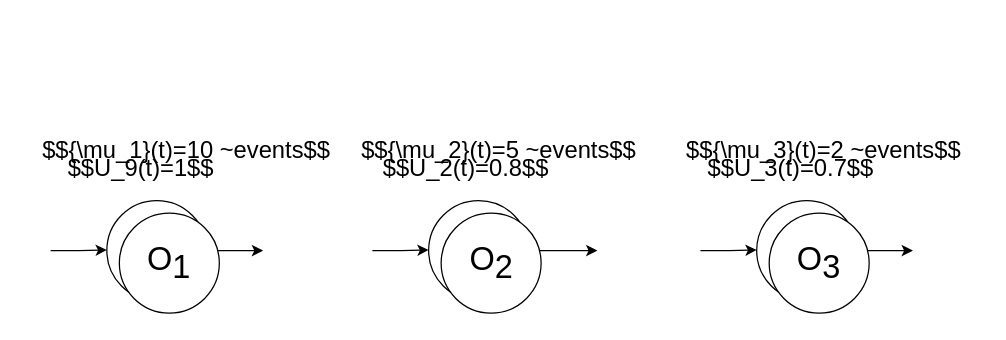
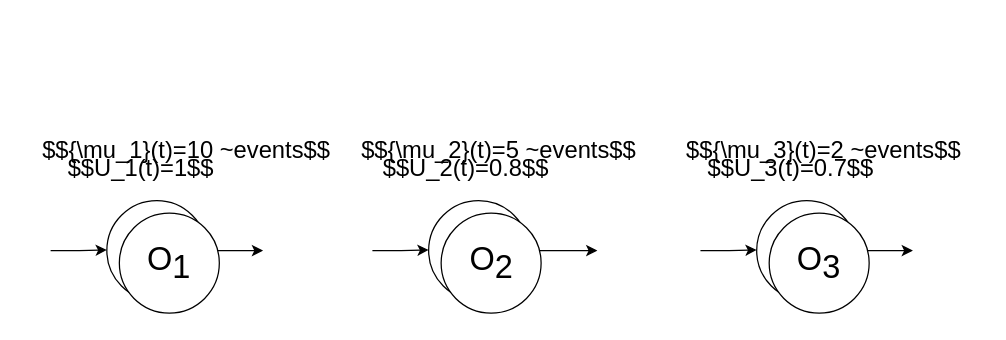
  <mxCell id="0" />
  <mxCell id="1" parent="0" />
  <mxCell id="2" style="edgeStyle=orthogonalEdgeStyle;rounded=0;orthogonalLoop=1;jettySize=auto;html=1;exitX=1;exitY=0.5;exitDx=0;exitDy=0;fontSize=20;" parent="1" source="3" edge="1"><mxGeometry relative="1" as="geometry"><mxPoint x="210" y="200" as="targetPoint" /></mxGeometry></mxCell>
  <mxCell id="3" value="&lt;span style=&quot;font-size: 19px&quot;&gt;O&lt;sub&gt;1&lt;/sub&gt;&lt;/span&gt;" style="ellipse;whiteSpace=wrap;html=1;fontSize=24;" parent="1" vertex="1"><mxGeometry x="85" y="160" width="80" height="80" as="geometry" /></mxCell>
  <mxCell id="4" style="edgeStyle=orthogonalEdgeStyle;rounded=0;orthogonalLoop=1;jettySize=auto;html=1;exitX=1;exitY=0.5;exitDx=0;exitDy=0;fontSize=20;" parent="1" source="5" edge="1"><mxGeometry relative="1" as="geometry"><mxPoint x="477.5" y="200" as="targetPoint" /></mxGeometry></mxCell>
  <mxCell id="5" value="&lt;span style=&quot;font-size: 19px&quot;&gt;O&lt;sub&gt;2&lt;/sub&gt;&lt;/span&gt;" style="ellipse;whiteSpace=wrap;html=1;fontSize=24;" parent="1" vertex="1"><mxGeometry x="342.5" y="160" width="80" height="80" as="geometry" /></mxCell>
  <mxCell id="6" style="edgeStyle=orthogonalEdgeStyle;rounded=0;orthogonalLoop=1;jettySize=auto;html=1;exitX=1;exitY=0.5;exitDx=0;exitDy=0;fontSize=20;" parent="1" source="7" edge="1"><mxGeometry relative="1" as="geometry"><mxPoint x="730" y="200" as="targetPoint" /></mxGeometry></mxCell>
  <mxCell id="7" value="&lt;span style=&quot;font-size: 19px&quot;&gt;O&lt;sub&gt;3&lt;/sub&gt;&lt;/span&gt;" style="ellipse;whiteSpace=wrap;html=1;fontSize=24;" parent="1" vertex="1"><mxGeometry x="605" y="160" width="80" height="80" as="geometry" /></mxCell>
  <mxCell id="8" value="&lt;span style=&quot;font-size: 26px;&quot;&gt;O&lt;sub style=&quot;font-size: 26px;&quot;&gt;1&lt;/sub&gt;&lt;/span&gt;" style="ellipse;whiteSpace=wrap;html=1;fontSize=26;" parent="1" vertex="1"><mxGeometry x="95" y="170" width="80" height="80" as="geometry" /></mxCell>
  <mxCell id="9" value="&lt;span style=&quot;font-size: 26px;&quot;&gt;O&lt;sub style=&quot;font-size: 26px;&quot;&gt;2&lt;/sub&gt;&lt;/span&gt;" style="ellipse;whiteSpace=wrap;html=1;fontSize=26;" parent="1" vertex="1"><mxGeometry x="352.5" y="170" width="80" height="80" as="geometry" /></mxCell>
  <mxCell id="10" style="edgeStyle=orthogonalEdgeStyle;rounded=0;orthogonalLoop=1;jettySize=auto;html=1;fontSize=20;" parent="1" edge="1"><mxGeometry relative="1" as="geometry"><mxPoint x="85" y="199.5" as="targetPoint" /><mxPoint x="40" y="200" as="sourcePoint" /><Array as="points"><mxPoint x="63" y="200" /></Array></mxGeometry></mxCell>
  <mxCell id="11" value="&lt;span style=&quot;font-size: 26px;&quot;&gt;O&lt;sub style=&quot;font-size: 26px;&quot;&gt;3&lt;/sub&gt;&lt;/span&gt;" style="ellipse;whiteSpace=wrap;html=1;fontSize=26;" parent="1" vertex="1"><mxGeometry x="615" y="170" width="80" height="80" as="geometry" /></mxCell>
  <mxCell id="12" style="edgeStyle=orthogonalEdgeStyle;rounded=0;orthogonalLoop=1;jettySize=auto;html=1;fontSize=20;" parent="1" edge="1"><mxGeometry relative="1" as="geometry"><mxPoint x="342.5" y="199.5" as="targetPoint" /><mxPoint x="297.5" y="200" as="sourcePoint" /><Array as="points"><mxPoint x="320.5" y="200" /></Array></mxGeometry></mxCell>
  <mxCell id="13" style="edgeStyle=orthogonalEdgeStyle;rounded=0;orthogonalLoop=1;jettySize=auto;html=1;fontSize=20;" parent="1" edge="1"><mxGeometry relative="1" as="geometry"><mxPoint x="605" y="199.5" as="targetPoint" /><mxPoint x="560" y="200" as="sourcePoint" /><Array as="points"><mxPoint x="583" y="200" /></Array></mxGeometry></mxCell>
  <mxCell id="14" value="" style="group" parent="1" vertex="1" connectable="0"><mxGeometry x="20" y="20" width="243" height="135" as="geometry" /></mxCell>
  <mxCell id="15" value="$${\mu_1}(t)=10 ~events$$&amp;nbsp;" style="text;html=1;strokeColor=none;fillColor=none;align=center;verticalAlign=middle;whiteSpace=wrap;rounded=0;fontSize=19;" parent="14" vertex="1"><mxGeometry x="10" y="70" width="243" height="60" as="geometry" /></mxCell>
- <mxCell id="16" value="$$U_9(t)=1$$" style="text;html=1;align=center;verticalAlign=middle;resizable=0;points=[];autosize=1;strokeColor=none;fillColor=none;fontSize=19;" parent="14" vertex="1"><mxGeometry x="21.5" y="95" width="140" height="40" as="geometry" /></mxCell>
+ <mxCell id="16" value="$$U_1(t)=1$$" style="text;html=1;align=center;verticalAlign=middle;resizable=0;points=[];autosize=1;strokeColor=none;fillColor=none;fontSize=19;" parent="14" vertex="1"><mxGeometry x="21.5" y="95" width="140" height="40" as="geometry" /></mxCell>
  <mxCell id="17" value="" style="group" parent="1" vertex="1" connectable="0"><mxGeometry x="280" y="20" width="243" height="135" as="geometry" /></mxCell>
  <mxCell id="18" value="$${\mu_2}(t)=5 ~events$$&amp;nbsp;" style="text;html=1;strokeColor=none;fillColor=none;align=center;verticalAlign=middle;whiteSpace=wrap;rounded=0;fontSize=19;" parent="17" vertex="1"><mxGeometry y="70" width="243" height="60" as="geometry" /></mxCell>
  <mxCell id="19" value="$$U_2(t)=0.8$$" style="text;html=1;align=center;verticalAlign=middle;resizable=0;points=[];autosize=1;strokeColor=none;fillColor=none;fontSize=19;" parent="17" vertex="1"><mxGeometry x="11.5" y="95" width="160" height="40" as="geometry" /></mxCell>
  <mxCell id="20" value="" style="group" parent="1" vertex="1" connectable="0"><mxGeometry x="540" y="20" width="243" height="135" as="geometry" /></mxCell>
  <mxCell id="21" value="$${\mu_3}(t)=2 ~events$$&amp;nbsp;" style="text;html=1;strokeColor=none;fillColor=none;align=center;verticalAlign=middle;whiteSpace=wrap;rounded=0;fontSize=19;" parent="20" vertex="1"><mxGeometry y="70" width="243" height="60" as="geometry" /></mxCell>
  <mxCell id="22" value="$$U_3(t)=0.7$$" style="text;html=1;align=center;verticalAlign=middle;resizable=0;points=[];autosize=1;strokeColor=none;fillColor=none;fontSize=19;" parent="20" vertex="1"><mxGeometry x="11.5" y="95" width="160" height="40" as="geometry" /></mxCell>
